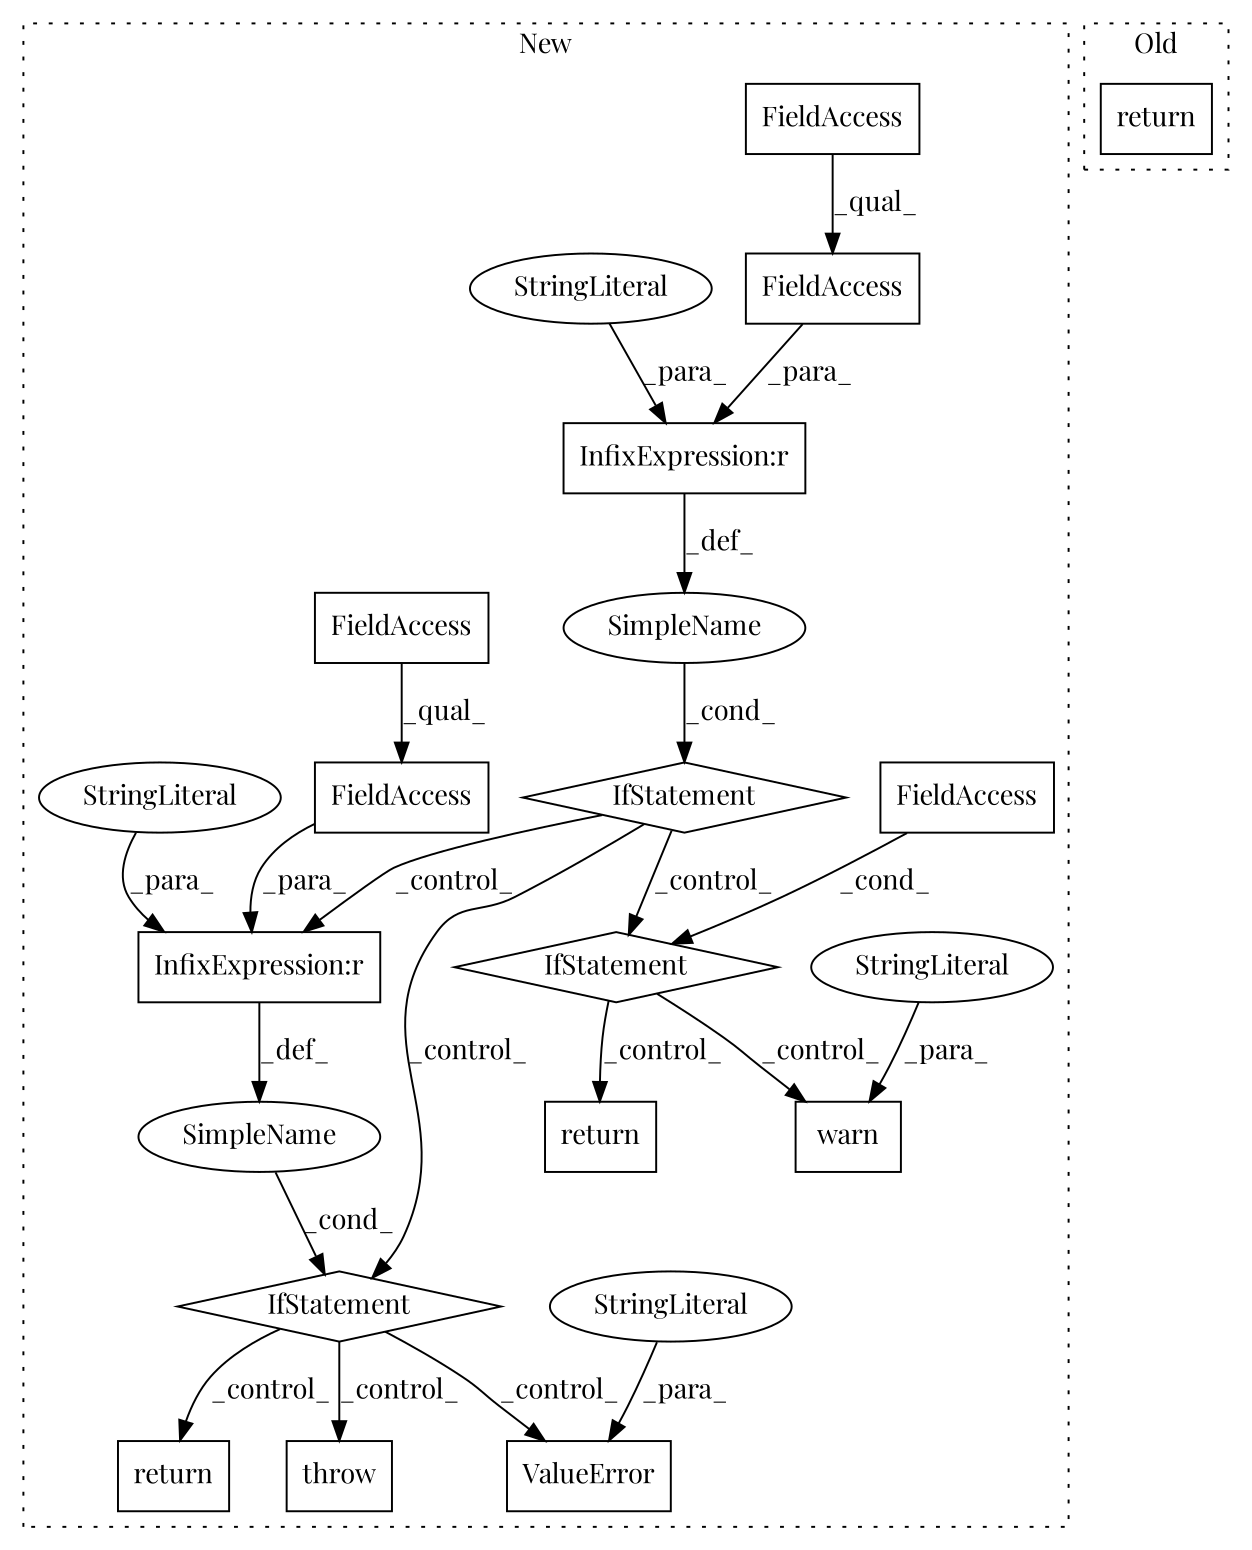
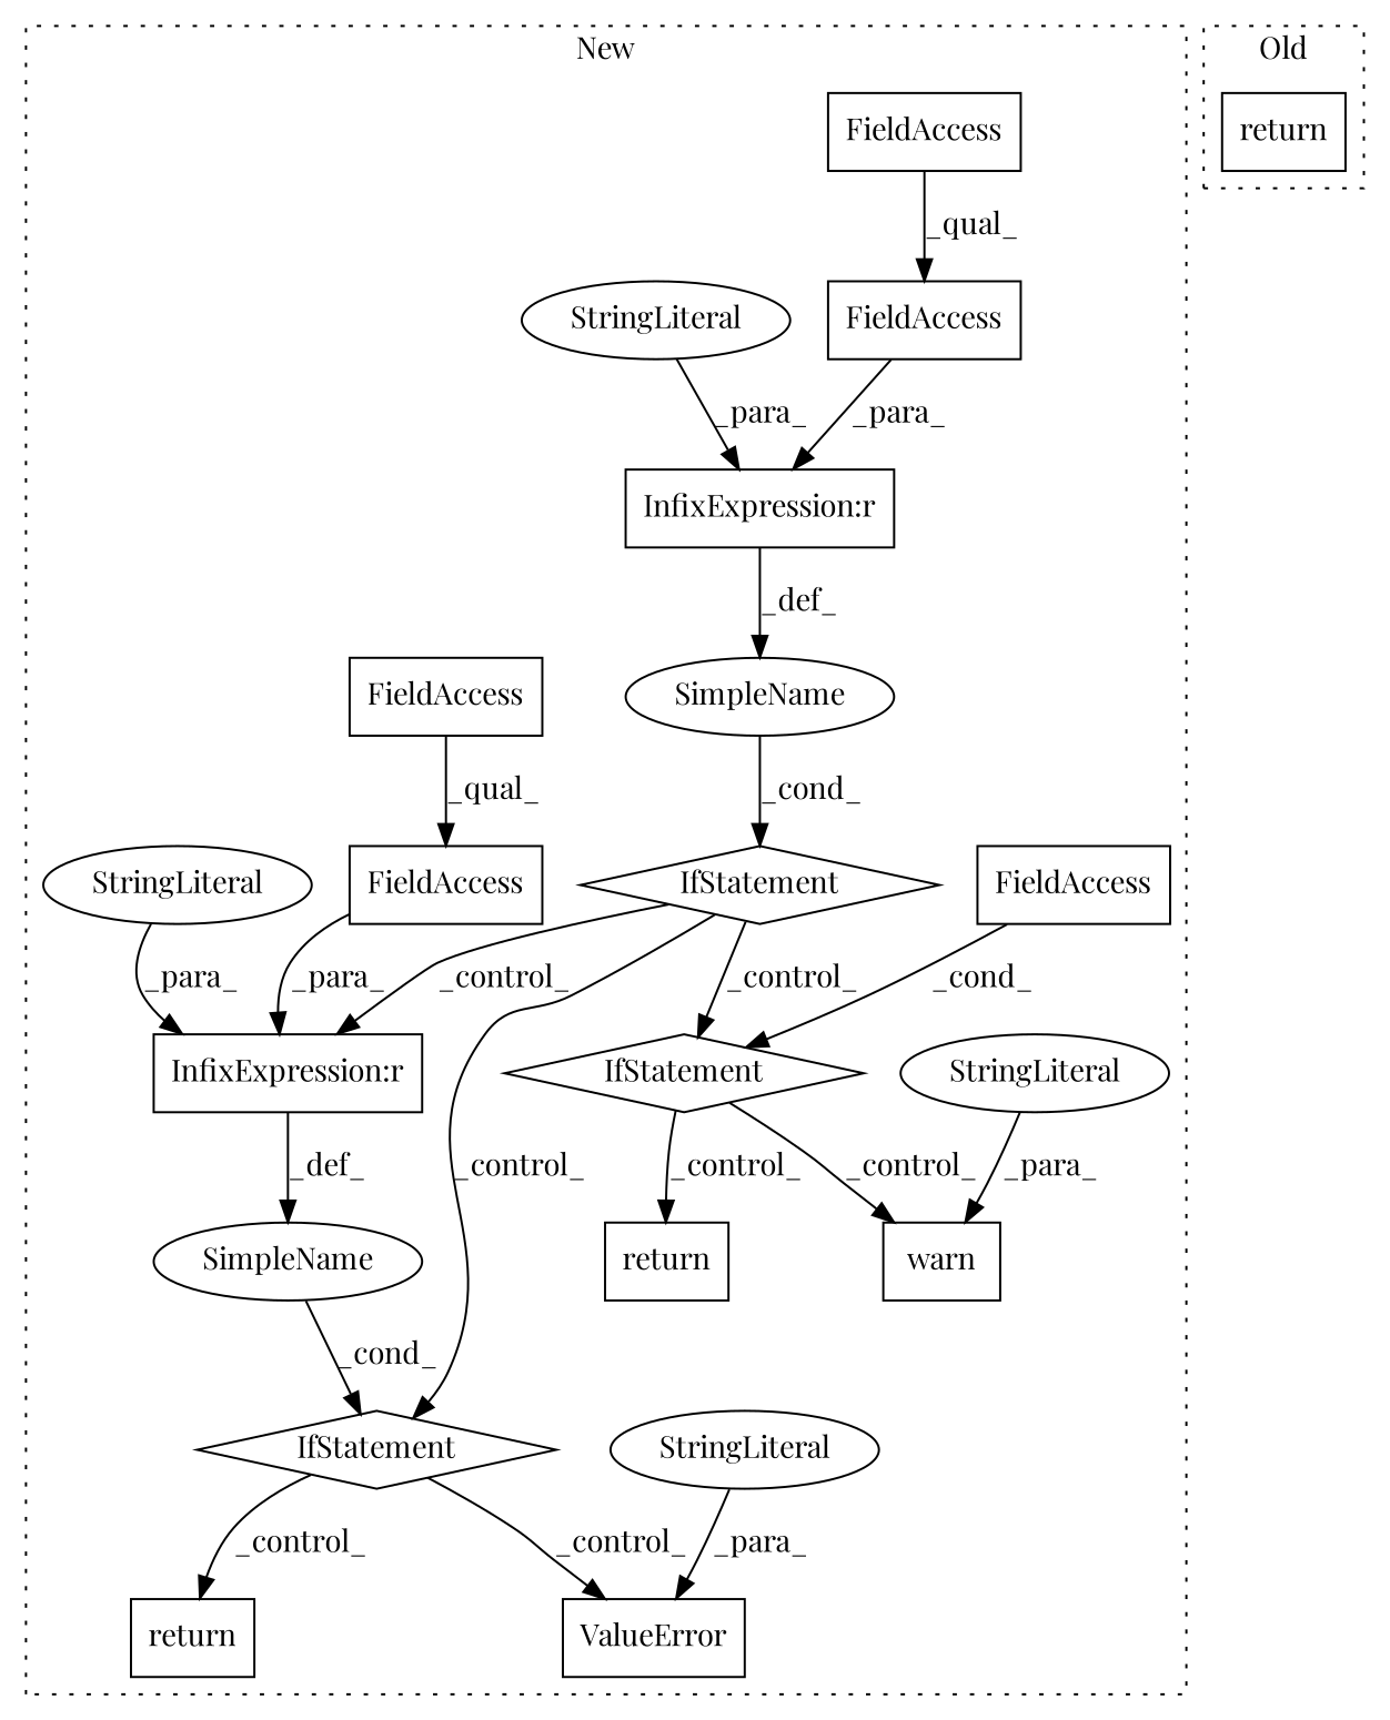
  digraph {
    fontname="Playfair Display"
    node [a=22 fontname="Playfair Display" l="4,2" shape=box]
    edge [fontname="Playfair Display"]
    n1 [a=32 l="5,1" label=warn s="1608,1835"]
    n2 [a=45 l=222 label=StringLiteral s=1613 shape=ellipse]
    n3 [a=25 label=IfStatement s="1503,1521" shape=diamond]
    n4 [l=14 label=FieldAccess s=1507]
    n5 [a=25 label=IfStatement s="1444,1493" shape=diamond]
    n6 [a=32 l="11,1" label=ValueError s="2039,2125"]
    n7 [a=42 label=SimpleName shape=ellipse l=""]
    n8 [a=41 l=7 label=return s=1971]
    n9 [a=25 label=IfStatement s="1912,1961" shape=diamond]
    n10 [a=42 label=SimpleName shape=ellipse l=""]
    n11 [a=45 l=75 label=StringLiteral s=2050 shape=ellipse]
    n12 [a=27 l=4 label="InfixExpression:r" s=1484]
    n13 [l=36 label=FieldAccess s=1448]
    n14 [l=14 label=FieldAccess s=1448]
    n15 [a=45 l=5 label=StringLiteral s=1488 shape=ellipse]
    n16 [a=27 l=4 label="InfixExpression:r" s=1952]
    n17 [l=36 label=FieldAccess s=1916]
    n18 [l=14 label=FieldAccess s=1916]
    n19 [a=45 l=5 label=StringLiteral s=1956 shape=ellipse]
-   n20 [a=53 l=6 label=throw s=2033]
    n21 [a=41 l=7 label=return s=1846]
    n22 [a=41 l=7 label=return s=450]
    subgraph cluster_1 {
      label=New
      style=dotted
      n1
      n2
      n3
      n4
      n5
      n6
      n7
      n8
      n9
      n10
      n11
      n12
      n13
      n14
      n15
      n16
      n17
      n18
      n19
-     n20
      n21
    }
    subgraph cluster_2 {
      label=Old
      style=dotted
      n22
    }
    n2 -> n1 [label=_para_]
    n3 -> n1 [label=_control_]
    n3 -> n21 [label=_control_]
    n4 -> n3 [label=_cond_]
    n5 -> n3 [label=_control_]
    n5 -> n9 [label=_control_]
    n5 -> n16 [label=_control_]
    n7 -> n9 [label=_cond_]
    n9 -> n6 [label=_control_]
    n9 -> n8 [label=_control_]
-   n9 -> n20 [label=_control_]
    n10 -> n5 [label=_cond_]
    n11 -> n6 [label=_para_]
    n12 -> n10 [label=_def_]
    n13 -> n12 [label=_para_]
    n14 -> n13 [label=_qual_]
    n15 -> n12 [label=_para_]
    n16 -> n7 [label=_def_]
    n17 -> n16 [label=_para_]
    n18 -> n17 [label=_qual_]
    n19 -> n16 [label=_para_]
  }
